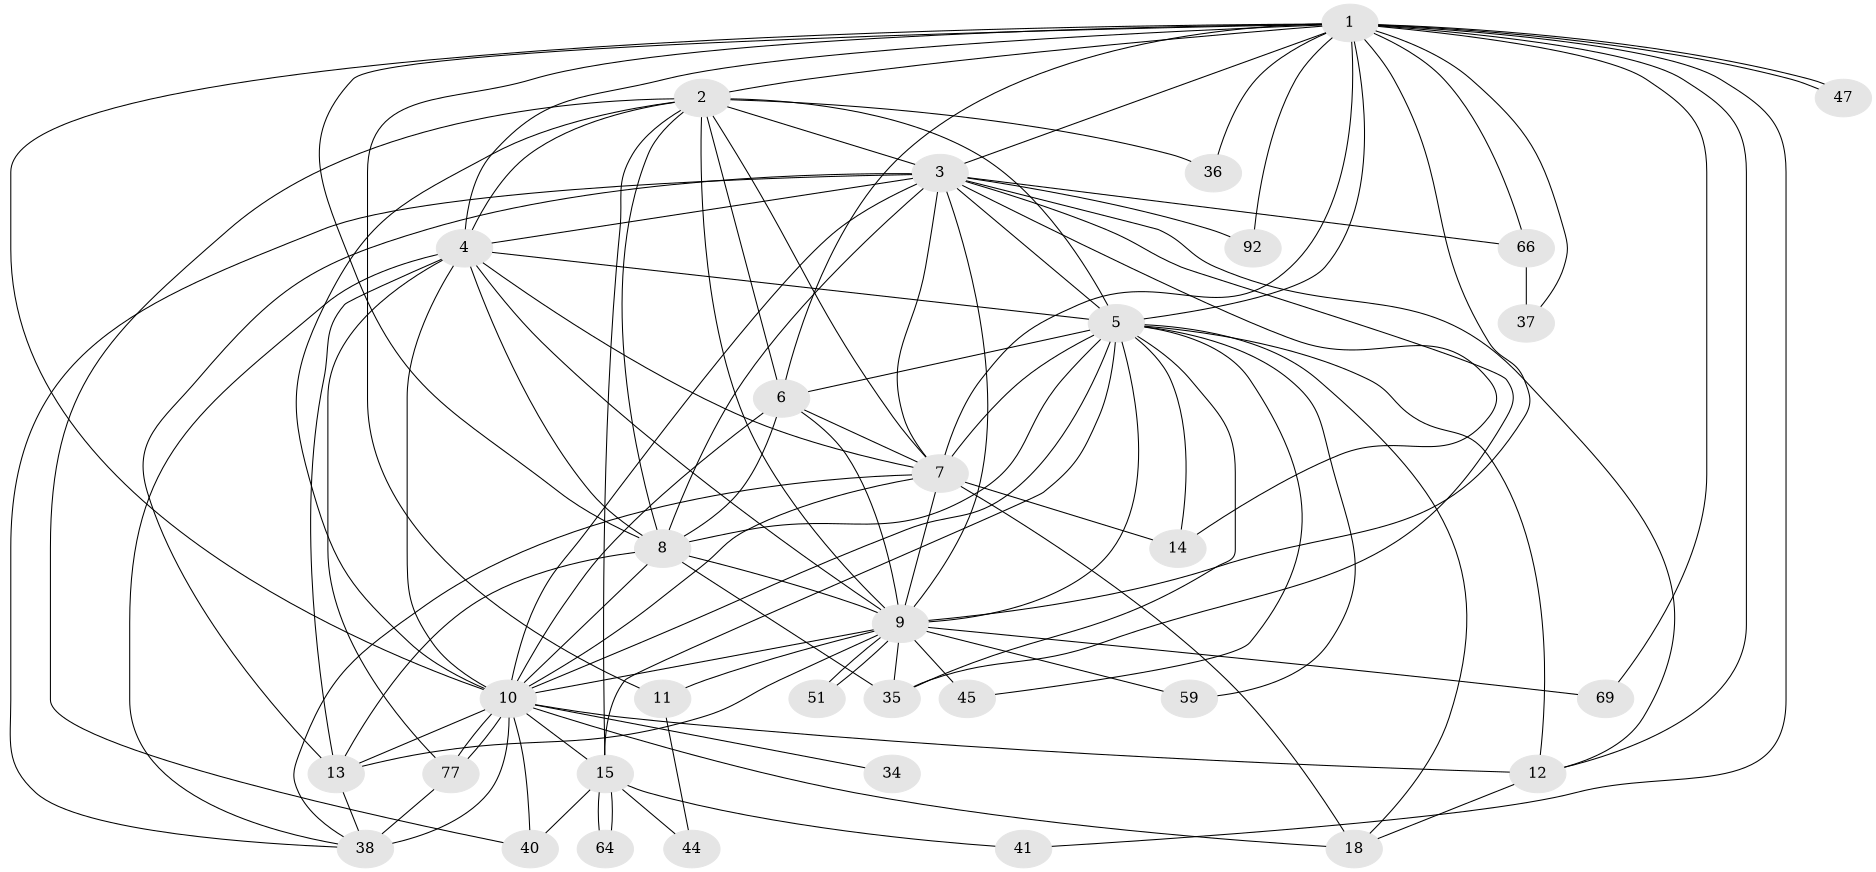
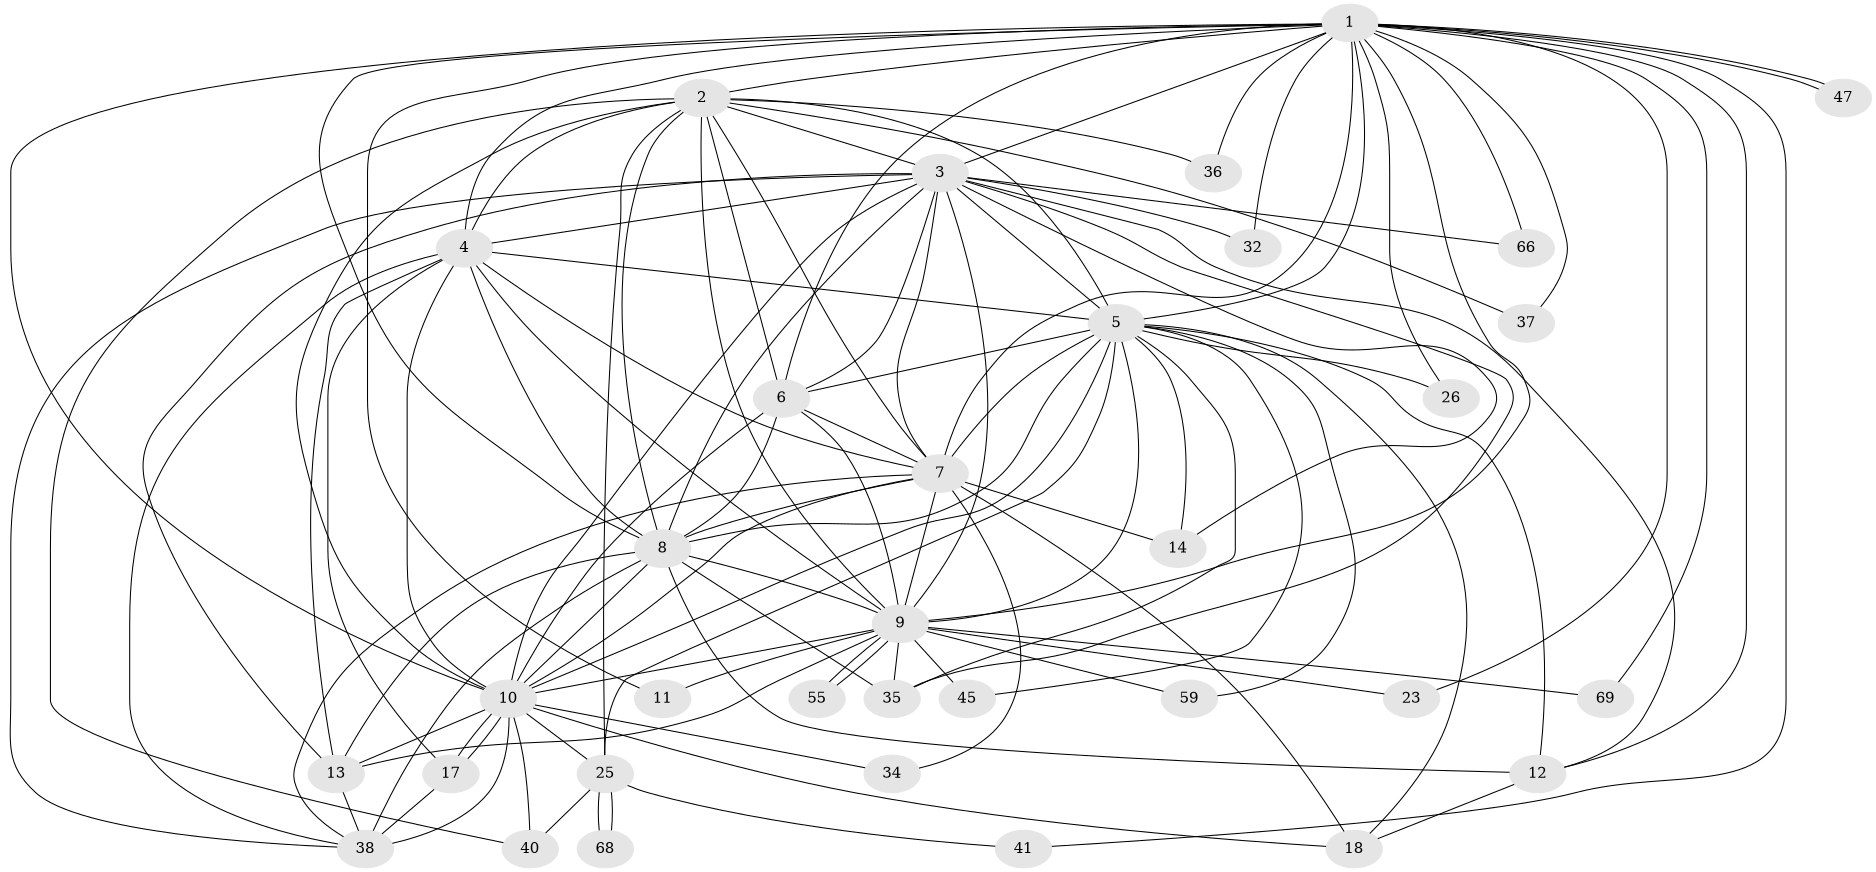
  graph {
    node [color=gray90 style=filled]
    1
    2
    3
    4 [super="+61+19+16"]
    5 [super="+29+42+20+28"]
    6 [super="+39+60"]
    7 [super="+48"]
    8 [super="+21"]
    9
    10 [super="+33+22"]
    11 [super="+24"]
    12 [super="+46"]
-   32 [label=92]
+   23
+   26
+   32
    36
    37
    41
    47
    66
    69
-   15
+   15 [label=25]
    40 [super="+62"]
    13 [super="+25+27"]
    14
    35 [super="+54+65"]
    38 [super="+56+57"]
-   17 [super="+43" label=77]
+   17 [super="+43"]
    18 [super="+31+55"]
    45
    59
    34
-   51
-   44
-   68 [label=64]
+   51 [label=55]
+   68
    1 -- 2
    1 -- 3
    1 -- 4
    1 -- 5 [weight=2]
    1 -- 6
    1 -- 7
    1 -- 8
    1 -- 9
    1 -- 10
    1 -- 11 [weight=2]
    1 -- 12
+   1 -- 23
+   1 -- 26
    1 -- 32
    1 -- 36
    1 -- 37
    1 -- 41
    1 -- 47
    1 -- 47
    1 -- 66
    1 -- 69
    2 -- 3
    2 -- 4
    2 -- 5 [weight=2]
    2 -- 6
    2 -- 7
    2 -- 8 [weight=2]
    2 -- 9
    2 -- 10
    2 -- 36
-   66 -- 37
+   2 -- 37
    2 -- 15
    2 -- 40
    3 -- 4
    3 -- 5 [weight=2]
+   3 -- 6 [weight=2]
    3 -- 7
    3 -- 8
    3 -- 9
    3 -- 10 [weight=2]
    3 -- 12
    3 -- 32
    3 -- 66
    3 -- 13
    3 -- 14
    3 -- 35
    3 -- 38
    4 -- 5
    4 -- 7
    4 -- 8
    4 -- 9
    4 -- 10 [weight=3]
    4 -- 13
    4 -- 38
    4 -- 17
    5 -- 6 [weight=2]
    5 -- 7 [weight=3]
    5 -- 8 [weight=2]
    5 -- 9
    5 -- 10
    5 -- 12
+   5 -- 26 [weight=2]
    5 -- 15
    5 -- 14
    5 -- 35
    5 -- 18
    5 -- 45
    5 -- 59
    6 -- 7
    6 -- 8 [weight=2]
    6 -- 9
    6 -- 10
+   7 -- 8
    7 -- 9
    7 -- 10
    7 -- 14
    7 -- 38
    7 -- 18
+   7 -- 34
    8 -- 9
    8 -- 10
    8 -- 13
    8 -- 35
+   8 -- 38
    9 -- 10
    9 -- 11
+   9 -- 23
    9 -- 69
    9 -- 13
    9 -- 35
    9 -- 45
    9 -- 59
    9 -- 51
    9 -- 51
-   10 -- 12
+   8 -- 12
    10 -- 15
    10 -- 40
    10 -- 13
    10 -- 38 [weight=2]
    10 -- 17
    10 -- 17
    10 -- 18 [weight=2]
    10 -- 34
-   11 -- 44
    12 -- 18
    15 -- 41
    15 -- 40
-   15 -- 44
    15 -- 68
    15 -- 68
    13 -- 38
    17 -- 38
  }
